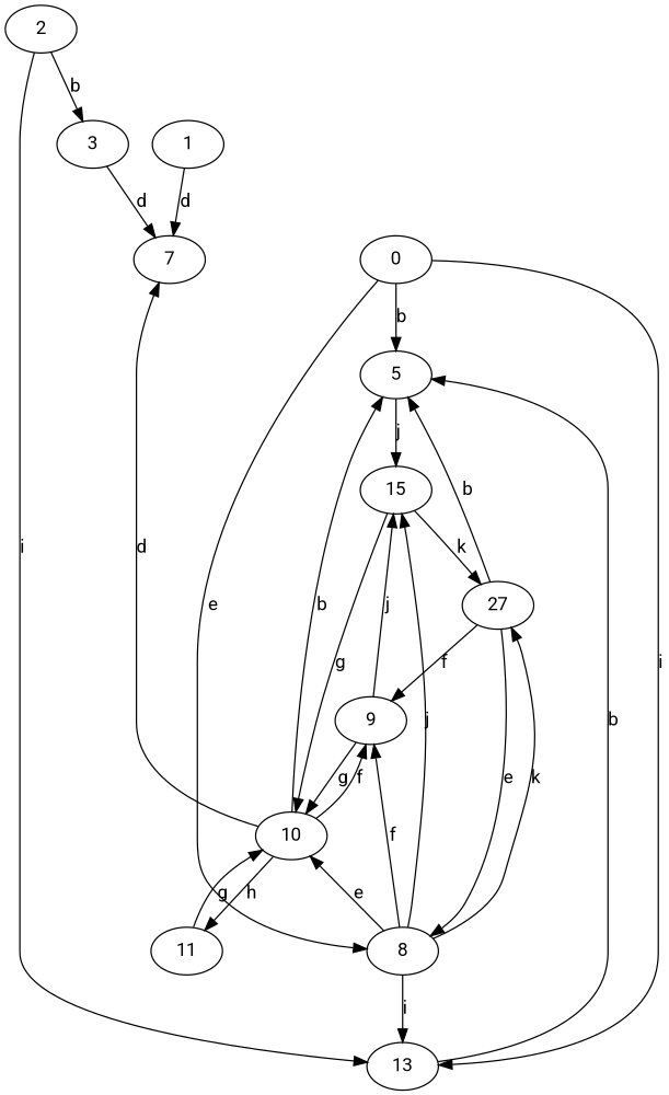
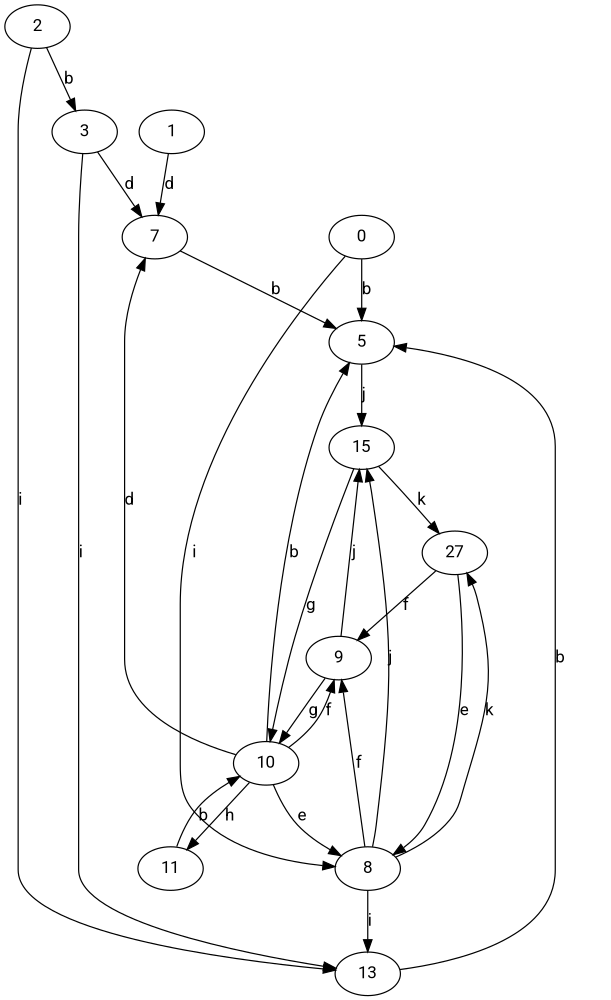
  strict digraph {
    fontname=Roboto
    node [fontname=Roboto]
    edge [fontname=Roboto]
    1
    7
    5
    2
    3
    13
    15
    n8 [label=27]
    10
    8
    9
    0
    11
    1 -> 7 [label=d]
-   n8 -> 5 [label=b]
+   7 -> 5 [label=b]
    5 -> 15 [label=j]
    2 -> 3 [label=b]
    2 -> 13 [label=i]
    3 -> 7 [label=d]
-   0 -> 13 [label=i]
+   3 -> 13 [label=i]
    13 -> 5 [label=b]
    15 -> n8 [label=k]
    15 -> 10 [label=g]
    n8 -> 8 [label=e]
    n8 -> 9 [label=f]
    10 -> 7 [label=d]
    10 -> 5 [label=b]
-   8 -> 10 [label=e]
+   10 -> 8 [label=e]
    10 -> 9 [label=f]
    10 -> 11 [label=h]
    8 -> 13 [label=i]
    8 -> 15 [label=j]
    8 -> n8 [label=k]
    8 -> 9 [label=f]
    9 -> 15 [label=j]
    9 -> 10 [label=g]
    0 -> 5 [label=b]
-   0 -> 8 [label=e]
-   11 -> 10 [label=g]
+   0 -> 8 [label=i]
+   11 -> 10 [label=b]
  }
